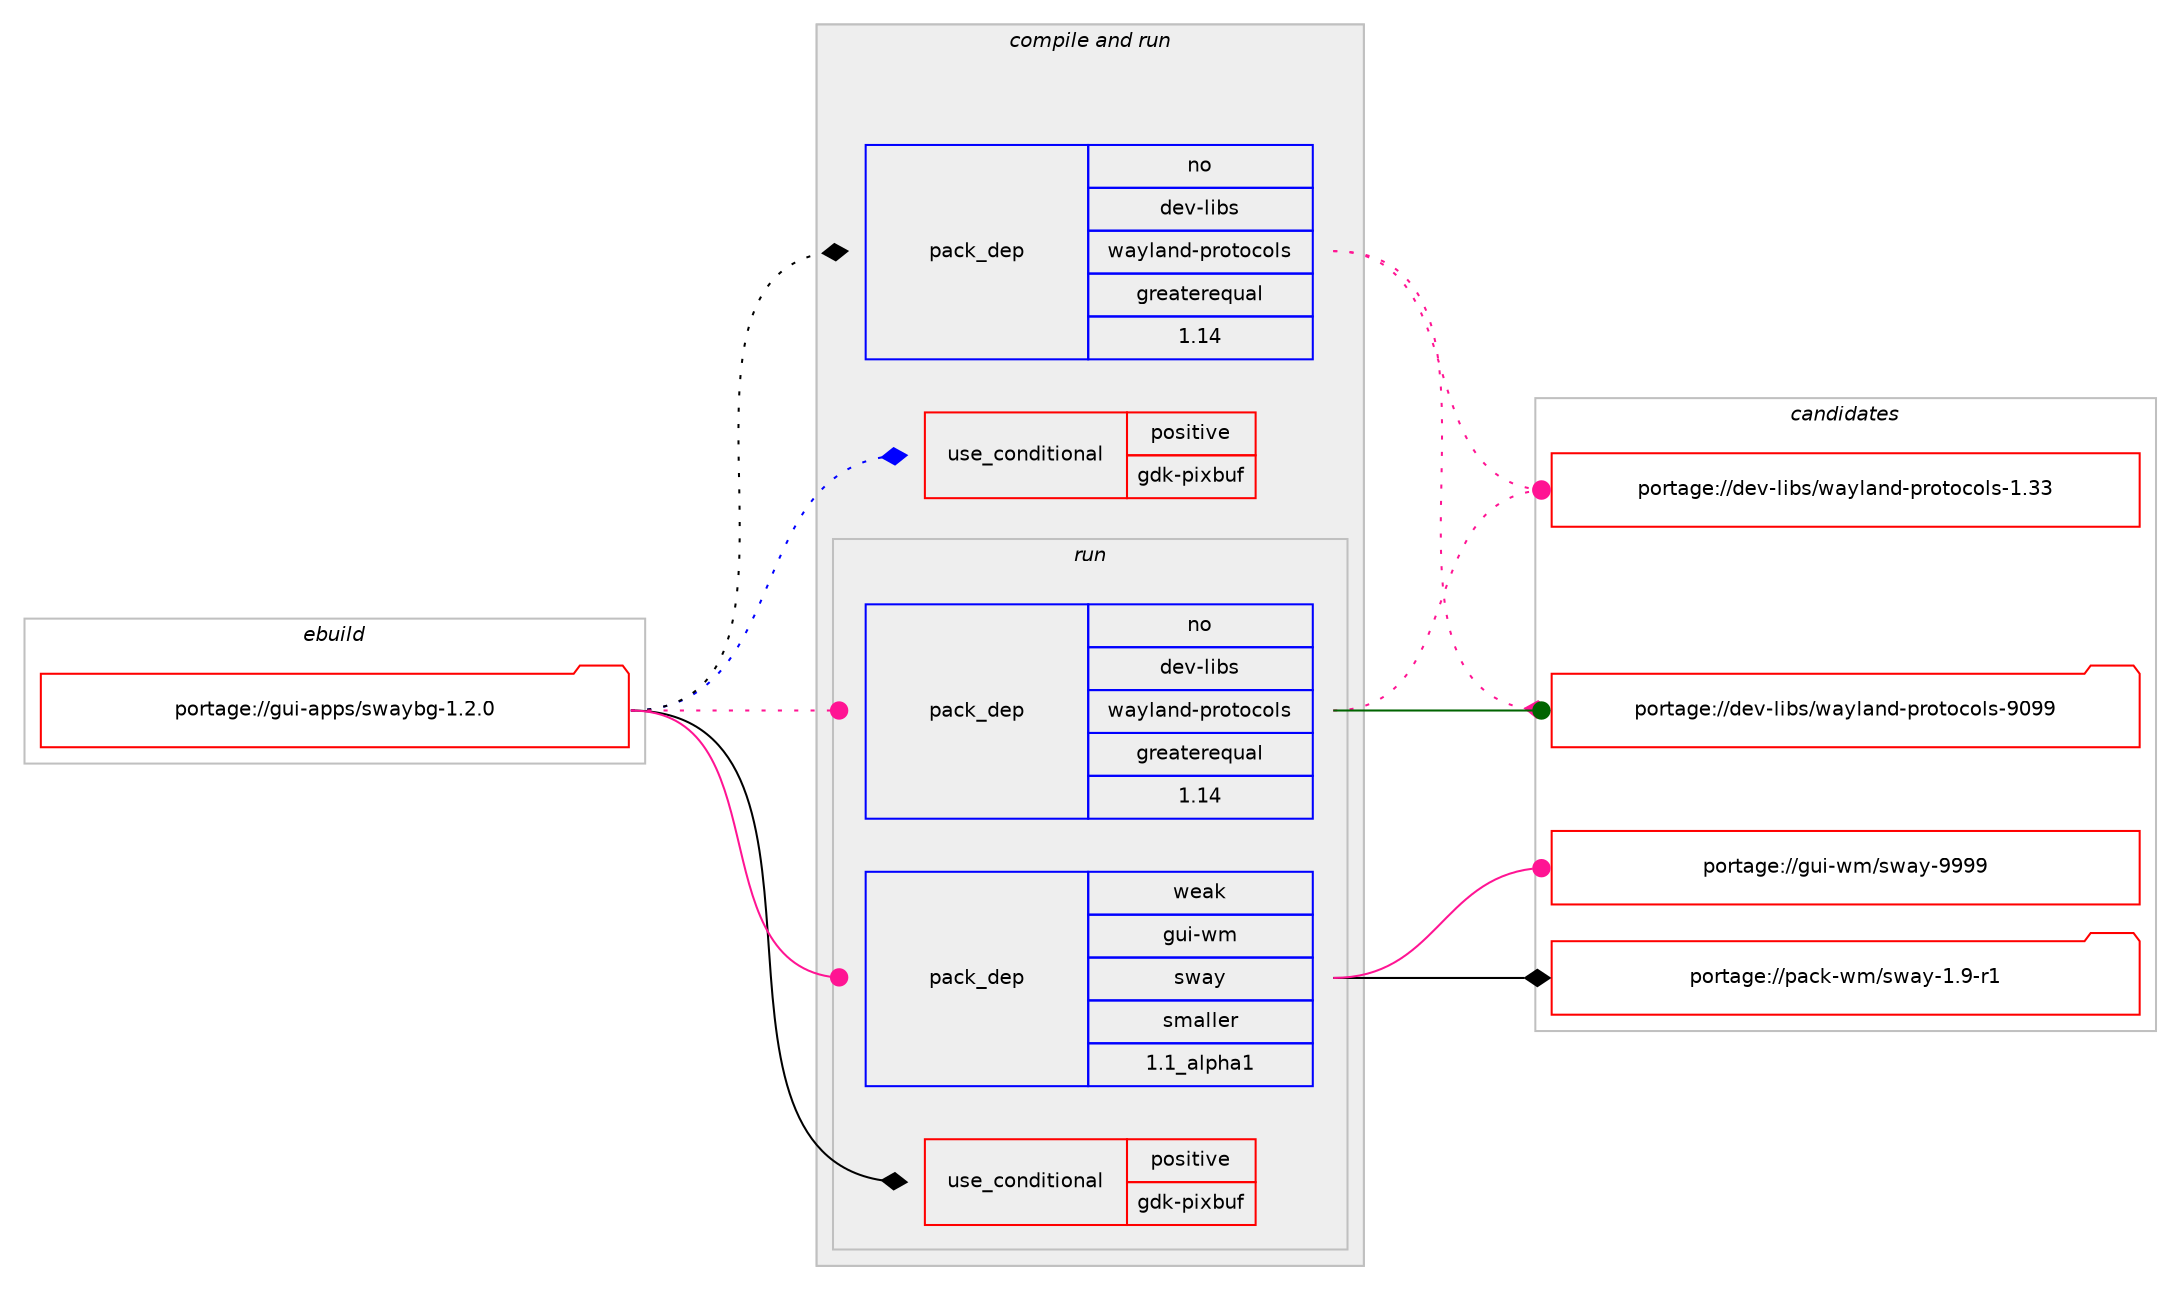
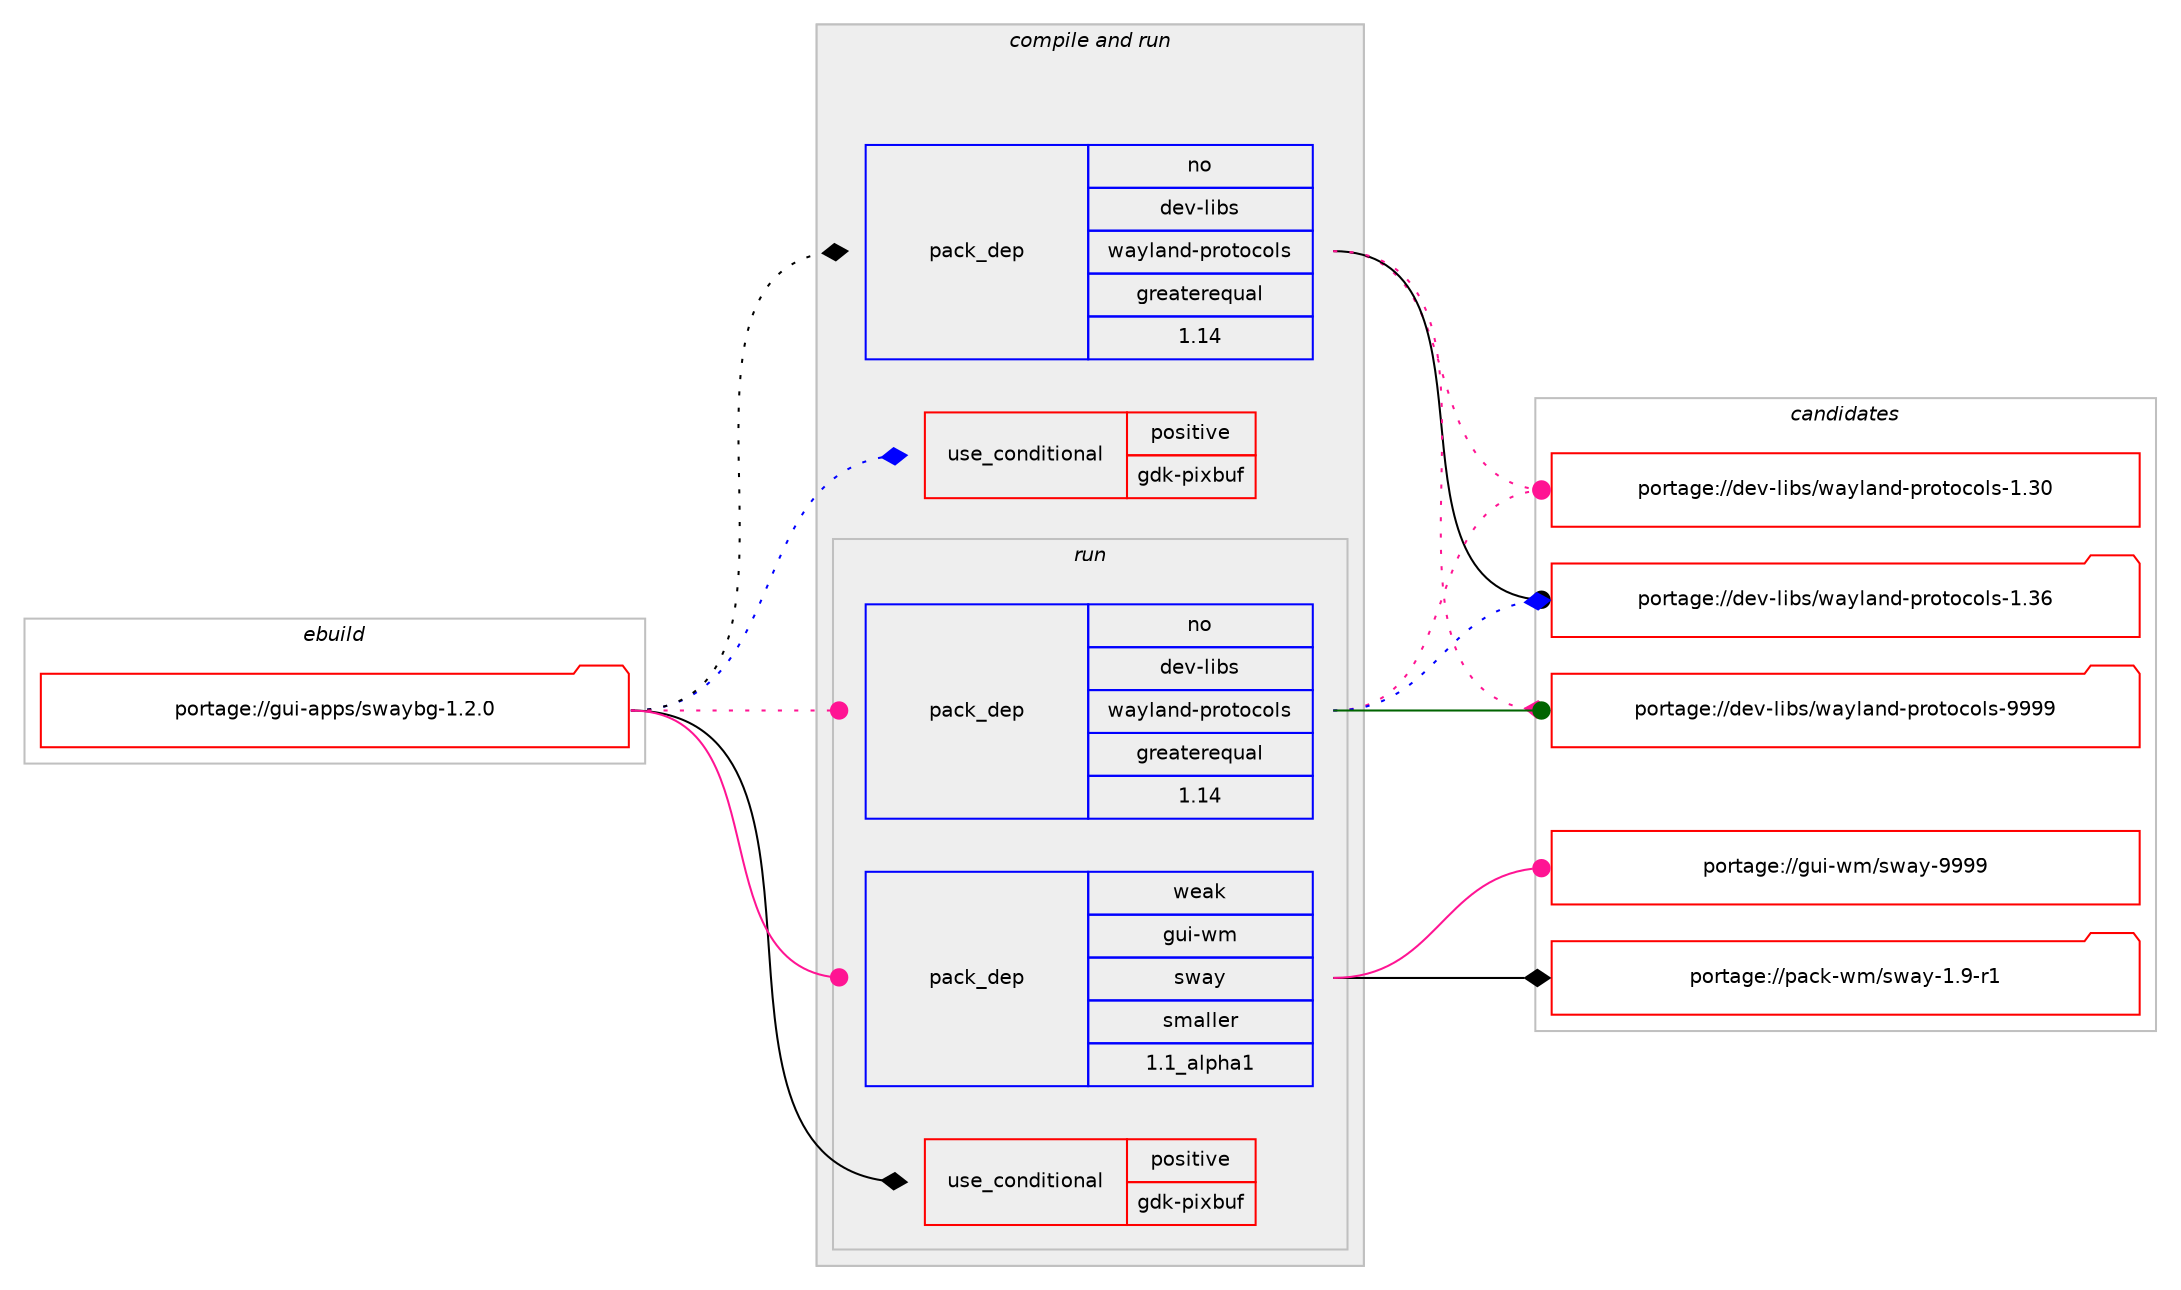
  digraph {
    compound=true
    concentrate=true
    fontname=Helvetica
    fontsize=10
    newrank=true
    rankdir=LR
    ranksep=1.5
    node [color=red fontname=Helvetica fontsize=10 shape=none]
    edge [arrowhead=dot color=deeppink headport=w style=dotted tailport=e weight=100]
    n1 [label="portage://gui-apps/swaybg-1.2.0" shape=folder width=4]
    n2 [label=<<TABLE BORDER="0" CELLBORDER="1" CELLSPACING="0" CELLPADDING="4"><TR><TD ROWSPAN="3" CELLPADDING="10">use_conditional</TD></TR><TR><TD>positive</TD></TR><TR><TD>gdk-pixbuf</TD></TR></TABLE>>]
    n3 [color=blue label=<<TABLE BORDER="0" CELLBORDER="1" CELLSPACING="0" CELLPADDING="4" WIDTH="220"><TR><TD ROWSPAN="6" CELLPADDING="30">pack_dep</TD></TR><TR><TD WIDTH="110">no</TD></TR><TR><TD>dev-libs</TD></TR><TR><TD>wayland-protocols</TD></TR><TR><TD>greaterequal</TD></TR><TR><TD>1.14</TD></TR></TABLE>>]
    n4 [label=<<TABLE BORDER="0" CELLBORDER="1" CELLSPACING="0" CELLPADDING="4"><TR><TD ROWSPAN="3" CELLPADDING="10">use_conditional</TD></TR><TR><TD>positive</TD></TR><TR><TD>gdk-pixbuf</TD></TR></TABLE>>]
    n5 [color=blue label=<<TABLE BORDER="0" CELLBORDER="1" CELLSPACING="0" CELLPADDING="4" WIDTH="220"><TR><TD ROWSPAN="6" CELLPADDING="30">pack_dep</TD></TR><TR><TD WIDTH="110">no</TD></TR><TR><TD>dev-libs</TD></TR><TR><TD>wayland-protocols</TD></TR><TR><TD>greaterequal</TD></TR><TR><TD>1.14</TD></TR></TABLE>>]
    n6 [color=blue label=<<TABLE BORDER="0" CELLBORDER="1" CELLSPACING="0" CELLPADDING="4" WIDTH="220"><TR><TD ROWSPAN="6" CELLPADDING="30">pack_dep</TD></TR><TR><TD WIDTH="110">weak</TD></TR><TR><TD>gui-wm</TD></TR><TR><TD>sway</TD></TR><TR><TD>smaller</TD></TR><TR><TD>1.1_alpha1</TD></TR></TABLE>>]
-   n7 [label="portage://dev-libs/wayland-protocols-1.33" shape=box width=4]
-   n9 [label="portage://dev-libs/wayland-protocols-9099" shape=folder width=4]
+   n7 [label="portage://dev-libs/wayland-protocols-1.30" shape=box width=4]
+   n8 [label="portage://dev-libs/wayland-protocols-1.36" shape=folder width=4]
+   n9 [label="portage://dev-libs/wayland-protocols-9999" shape=folder width=4]
    n10 [label="portage://pack-wm/sway-1.9-r1" shape=folder width=4]
    n11 [label="portage://gui-wm/sway-9999" shape=box width=4]
    subgraph cluster_1 {
      color=gray
      label=<<i>ebuild</i>>
      rank=same
      n1
    }
    subgraph cluster_2 {
      color=gray
      label=<<i>dependencies</i>>
      subgraph cluster_3 {
        color=gray
        fillcolor="#eeeeee"
        label=<<i>compile</i>>
        style=filled
        subgraph sub_4 {
          color=gray
          fillcolor="#eeeeee"
          label=<<i>compile</i>>
          style=filled
          n2
        }
        subgraph sub_5 {
          color=gray
          fillcolor="#eeeeee"
          label=<<i>compile</i>>
          style=filled
          n3
        }
      }
      subgraph cluster_6 {
        color=gray
        fillcolor="#eeeeee"
        label=<<i>compile and run</i>>
        style=filled
      }
      subgraph cluster_7 {
        color=gray
        fillcolor="#eeeeee"
        label=<<i>run</i>>
        style=filled
        subgraph sub_8 {
          color=gray
          fillcolor="#eeeeee"
          label=<<i>run</i>>
          style=filled
          n4
        }
        subgraph sub_9 {
          color=gray
          fillcolor="#eeeeee"
          label=<<i>run</i>>
          style=filled
          n5
        }
        subgraph sub_10 {
          color=gray
          fillcolor="#eeeeee"
          label=<<i>run</i>>
          style=filled
          n6
        }
      }
    }
    subgraph cluster_11 {
      color=gray
      label=<<i>candidates</i>>
      rank=same
      subgraph sub_12 {
        color=black
        label=<<i>candidates</i>>
        nodesep=1
        rank=same
        n7
+       n8
        n9
      }
      subgraph sub_13 {
        color=black
        label=<<i>candidates</i>>
        nodesep=1
        rank=same
        n7
+       n8
        n9
      }
      subgraph sub_14 {
        color=black
        label=<<i>candidates</i>>
        nodesep=1
        rank=same
        n10
        n11
      }
    }
    n1 -> n2 [arrowhead=diamond color=blue weight=20]
    n1 -> n3 [arrowhead=diamond color=black weight=20]
    n1 -> n4 [arrowhead=diamond color=black style=solid weight=20]
    n1 -> n5 [weight=20]
    n1 -> n6 [style=solid weight=20]
    n3 -> n7
+   n3 -> n8 [color=black style=solid]
    n3 -> n9 [arrowhead=diamond]
    n5 -> n7
+   n5 -> n8 [arrowhead=diamond color=blue]
    n5 -> n9 [color=darkgreen style=solid]
    n6 -> n10 [arrowhead=diamond color=black style=solid]
    n6 -> n11 [style=solid]
  }
